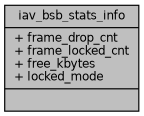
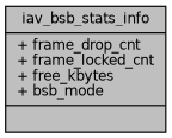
  digraph {
-   n1 [color=black fillcolor=grey75 fontcolor=black fontname=Helvetica fontsize=10 height=0.2 label="{iav_bsb_stats_info\n|+ frame_drop_cnt\l+ frame_locked_cnt\l+ free_kbytes\l+ locked_mode\l|}" shape=record style=filled width=0.4]
+   n1 [color=black fillcolor=grey75 fontcolor=black fontname=Helvetica fontsize=10 height=0.2 label="{iav_bsb_stats_info\n|+ frame_drop_cnt\l+ frame_locked_cnt\l+ free_kbytes\l+ bsb_mode\l|}" shape=record style=filled width=0.4]
  }
